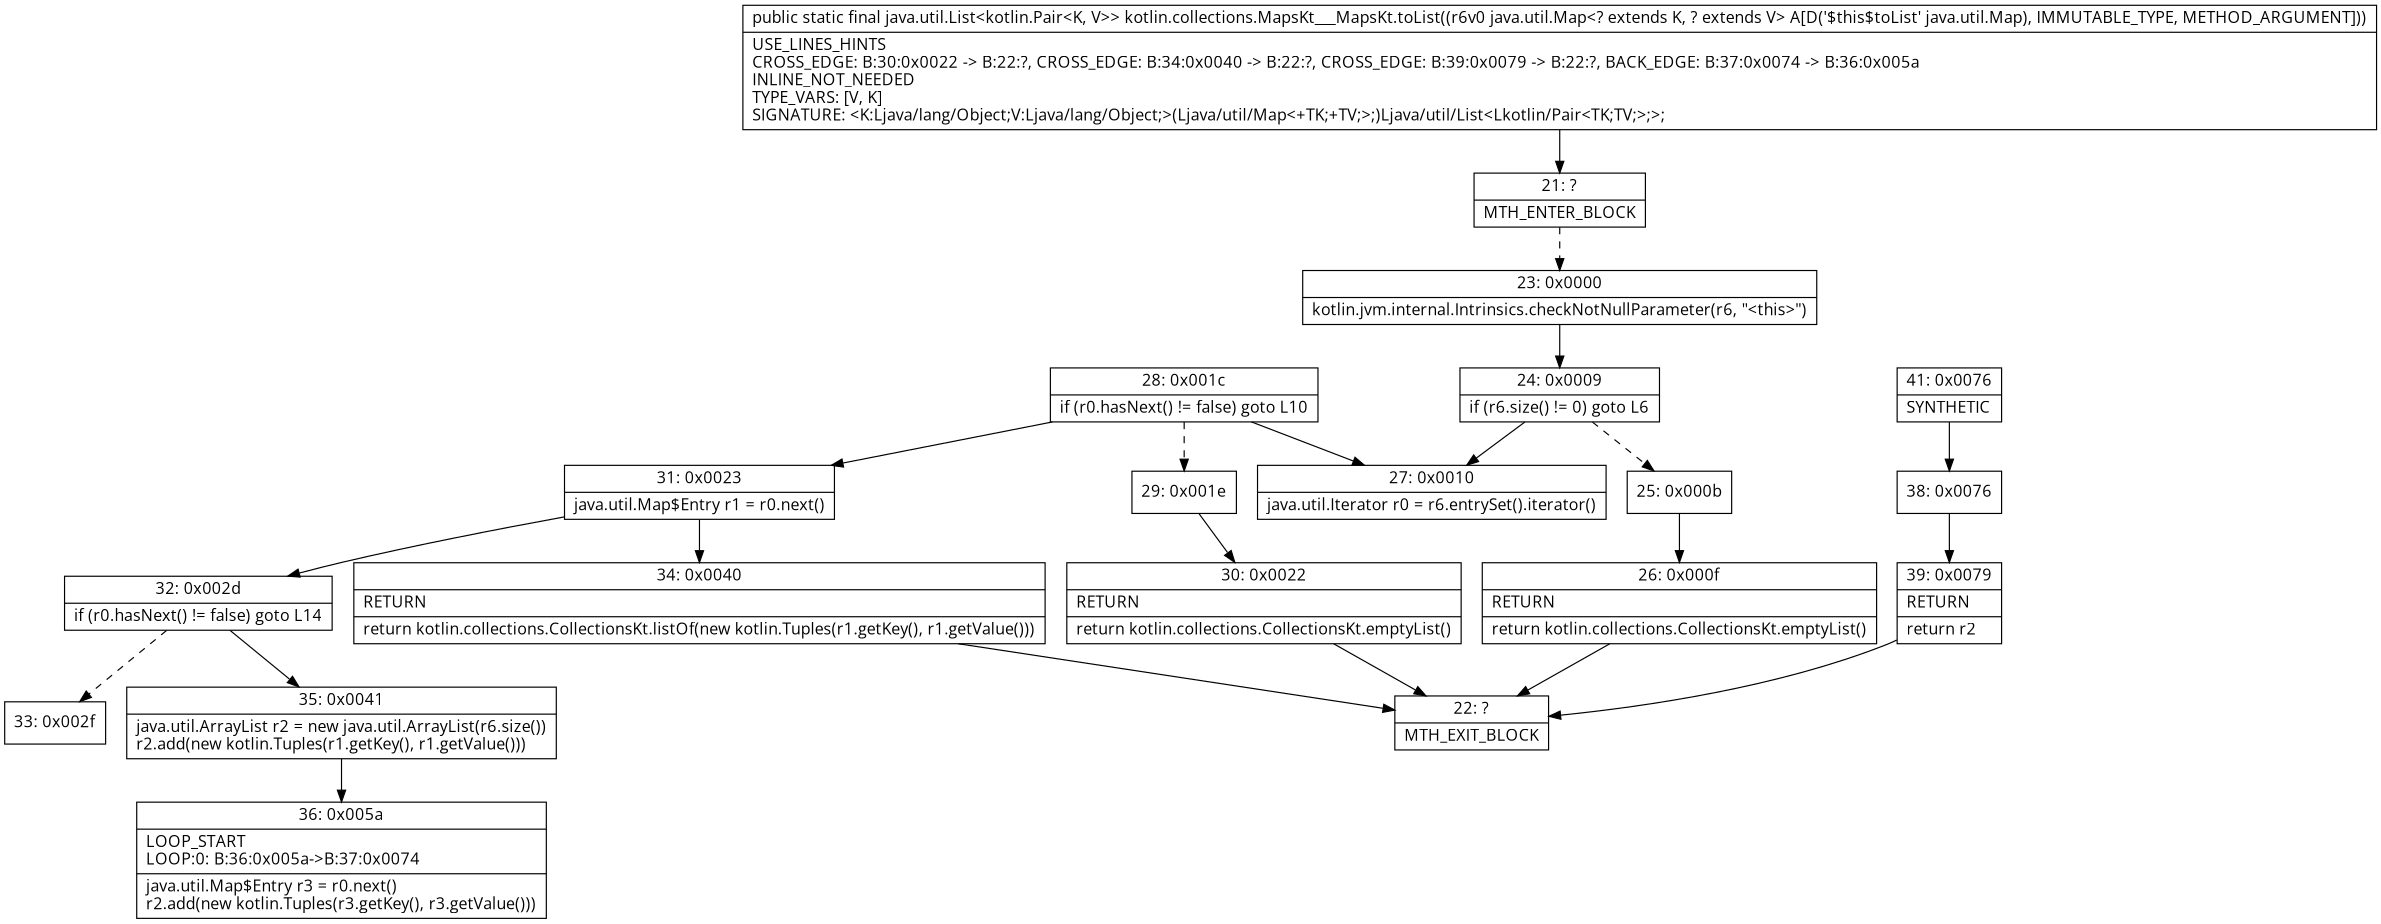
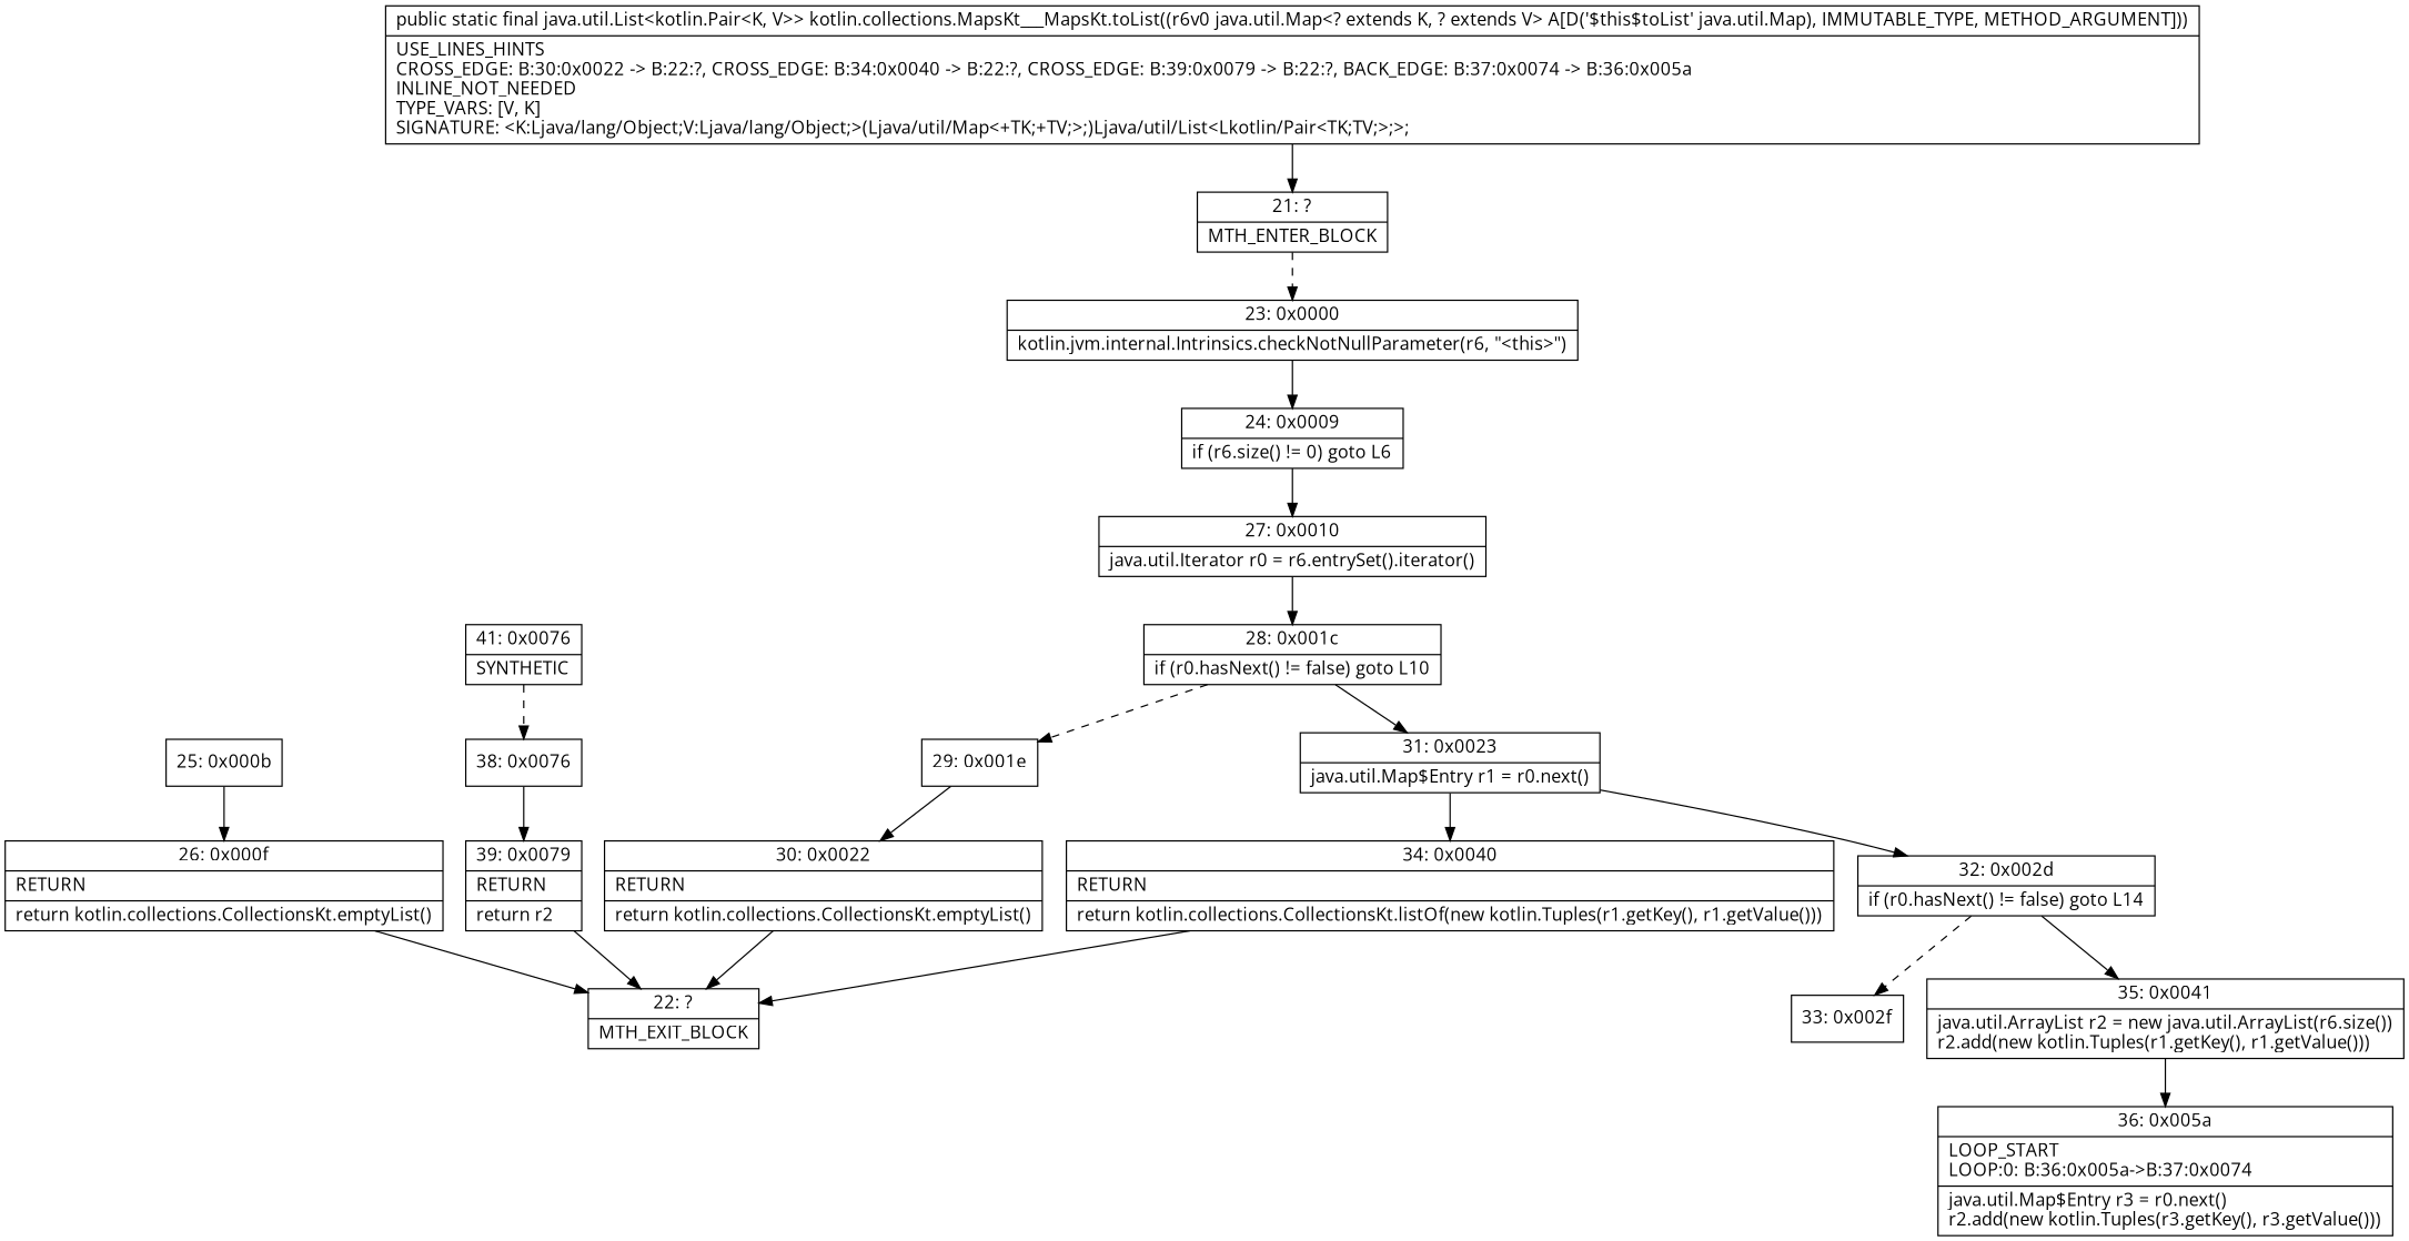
  digraph {
    fontname="Open Sans"
    node [fontname="Open Sans" shape=record]
    edge [fontname="Open Sans"]
    n1 [label="{21\:\ ?|MTH_ENTER_BLOCK\l}"]
    n2 [label="{23\:\ 0x0000|kotlin.jvm.internal.Intrinsics.checkNotNullParameter(r6, \"\<this\>\")\l}"]
    n3 [label="{24\:\ 0x0009|if (r6.size() != 0) goto L6\l}"]
    n4 [label="{25\:\ 0x000b}"]
    n5 [label="{27\:\ 0x0010|java.util.Iterator r0 = r6.entrySet().iterator()\l}"]
    n6 [label="{26\:\ 0x000f|RETURN\l|return kotlin.collections.CollectionsKt.emptyList()\l}"]
    n7 [label="{28\:\ 0x001c|if (r0.hasNext() != false) goto L10\l}"]
    n8 [label="{22\:\ ?|MTH_EXIT_BLOCK\l}"]
    n9 [label="{29\:\ 0x001e}"]
    n10 [label="{31\:\ 0x0023|java.util.Map$Entry r1 = r0.next()\l}"]
    n11 [label="{30\:\ 0x0022|RETURN\l|return kotlin.collections.CollectionsKt.emptyList()\l}"]
    n12 [label="{32\:\ 0x002d|if (r0.hasNext() != false) goto L14\l}"]
    n13 [label="{34\:\ 0x0040|RETURN\l|return kotlin.collections.CollectionsKt.listOf(new kotlin.Tuples(r1.getKey(), r1.getValue()))\l}"]
    n14 [label="{33\:\ 0x002f}"]
    n15 [label="{35\:\ 0x0041|java.util.ArrayList r2 = new java.util.ArrayList(r6.size())\lr2.add(new kotlin.Tuples(r1.getKey(), r1.getValue()))\l}"]
    n16 [label="{36\:\ 0x005a|LOOP_START\lLOOP:0: B:36:0x005a\-\>B:37:0x0074\l|java.util.Map$Entry r3 = r0.next()\lr2.add(new kotlin.Tuples(r3.getKey(), r3.getValue()))\l}"]
    n17 [label="{41\:\ 0x0076|SYNTHETIC\l}"]
    n18 [label="{38\:\ 0x0076}"]
    n19 [label="{39\:\ 0x0079|RETURN\l|return r2\l}"]
    n20 [label="{public static final java.util.List\<kotlin.Pair\<K, V\>\> kotlin.collections.MapsKt___MapsKt.toList((r6v0 java.util.Map\<? extends K, ? extends V\> A[D('$this$toList' java.util.Map), IMMUTABLE_TYPE, METHOD_ARGUMENT]))  | USE_LINES_HINTS\lCROSS_EDGE: B:30:0x0022 \-\> B:22:?, CROSS_EDGE: B:34:0x0040 \-\> B:22:?, CROSS_EDGE: B:39:0x0079 \-\> B:22:?, BACK_EDGE: B:37:0x0074 \-\> B:36:0x005a\lINLINE_NOT_NEEDED\lTYPE_VARS: [V, K]\lSIGNATURE: \<K:Ljava\/lang\/Object;V:Ljava\/lang\/Object;\>(Ljava\/util\/Map\<+TK;+TV;\>;)Ljava\/util\/List\<Lkotlin\/Pair\<TK;TV;\>;\>;\l}"]
    n1 -> n2 [style=dashed]
    n2 -> n3
-   n3 -> n4 [style=dashed]
    n3 -> n5
    n4 -> n6
-   n7 -> n5
+   n5 -> n7
    n6 -> n8
    n7 -> n9 [style=dashed]
    n7 -> n10
    n9 -> n11
    n10 -> n12
    n10 -> n13
    n11 -> n8
    n12 -> n14 [style=dashed]
    n12 -> n15
    n13 -> n8
    n15 -> n16
-   n17 -> n18
+   n17 -> n18 [style=dashed]
    n18 -> n19
    n19 -> n8
    n20 -> n1
  }
